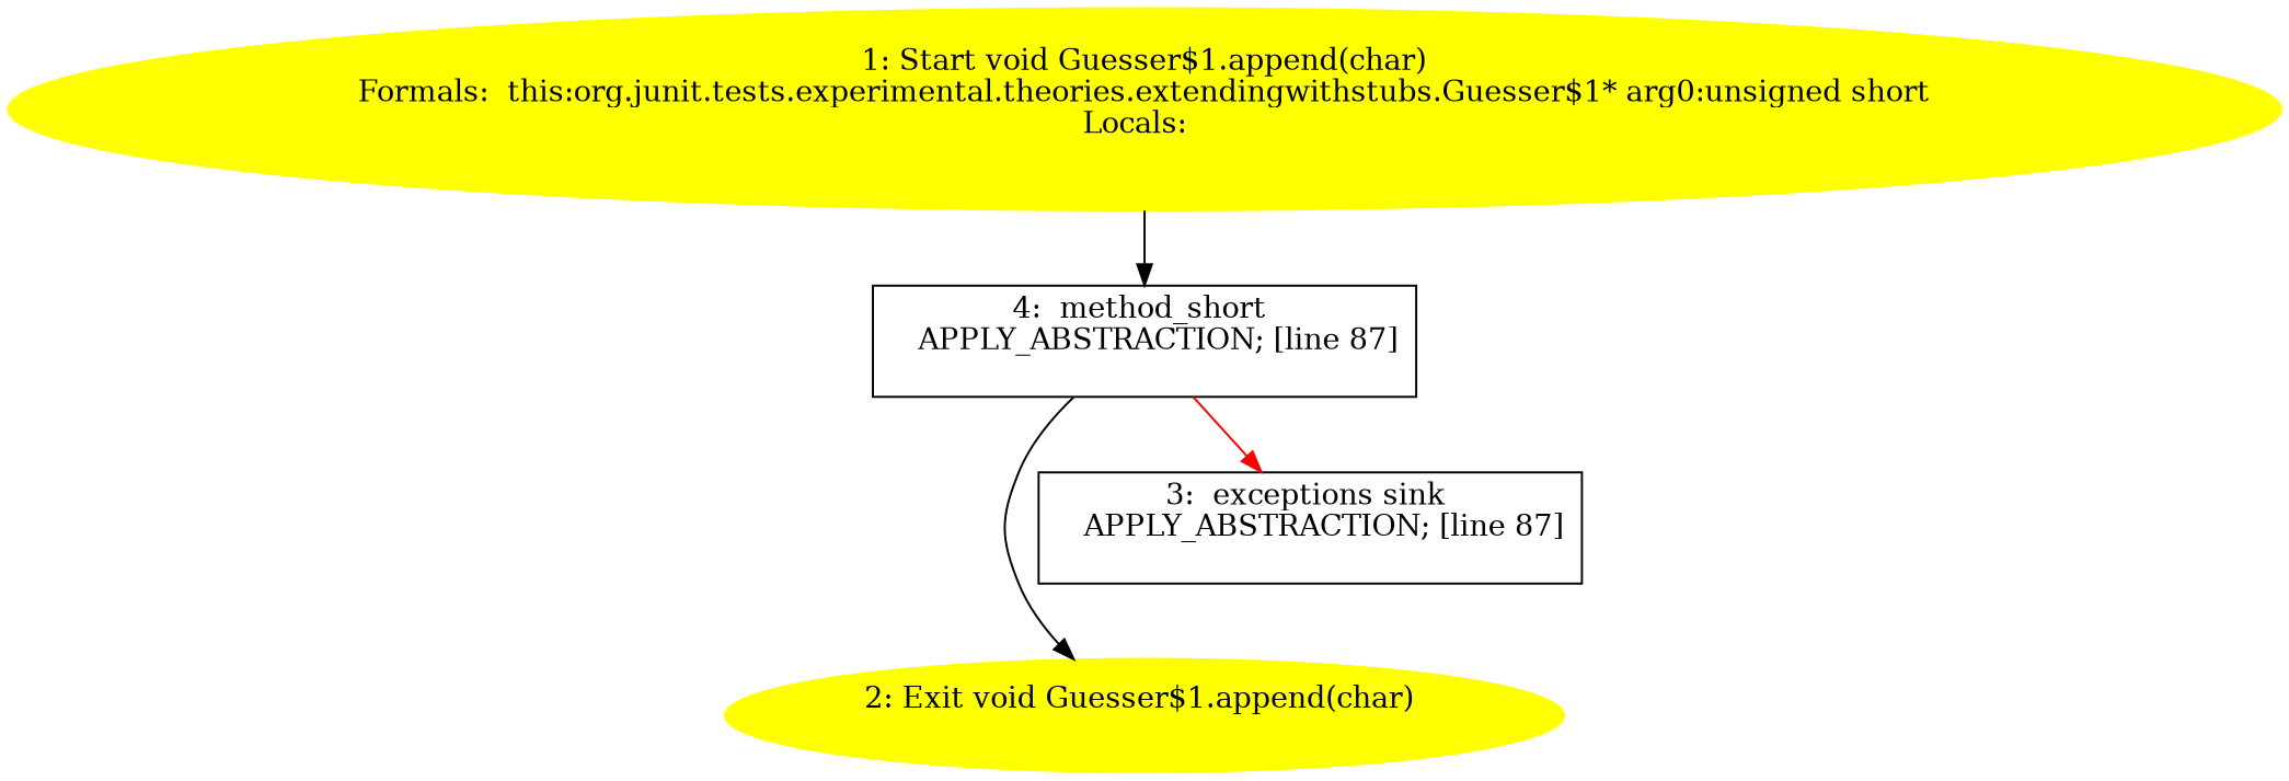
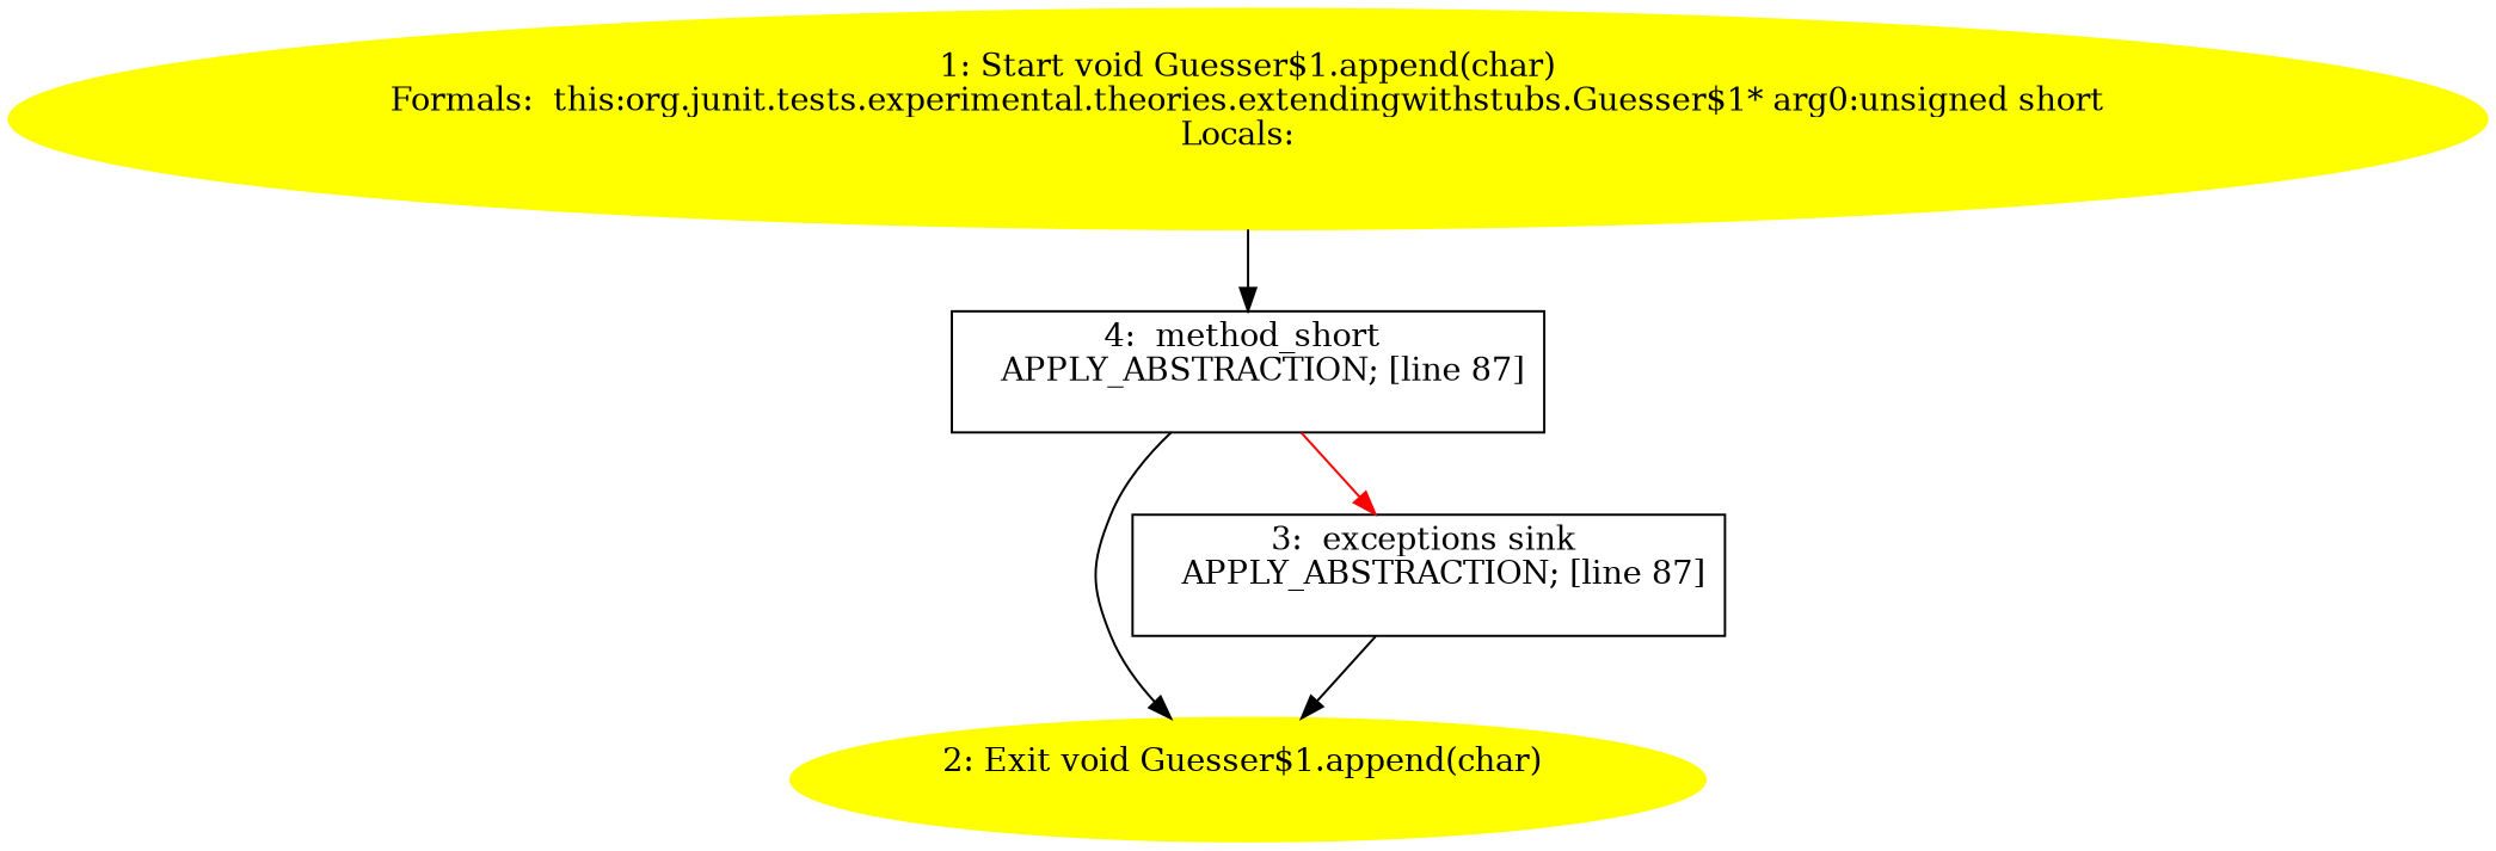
  digraph {
    n1 [color=yellow label="1: Start void Guesser$1.append(char)\nFormals:  this:org.junit.tests.experimental.theories.extendingwithstubs.Guesser$1* arg0:unsigned short\nLocals:  \n  " style=filled]
    n2 [label="4:  method_short \n   APPLY_ABSTRACTION; [line 87]\n " shape=box]
    n3 [color=yellow label="2: Exit void Guesser$1.append(char) \n  " style=filled]
    n4 [label="3:  exceptions sink \n   APPLY_ABSTRACTION; [line 87]\n " shape=box]
    n1 -> n2
    n2 -> n3
    n2 -> n4 [color=red]
+   n4 -> n3
  }
